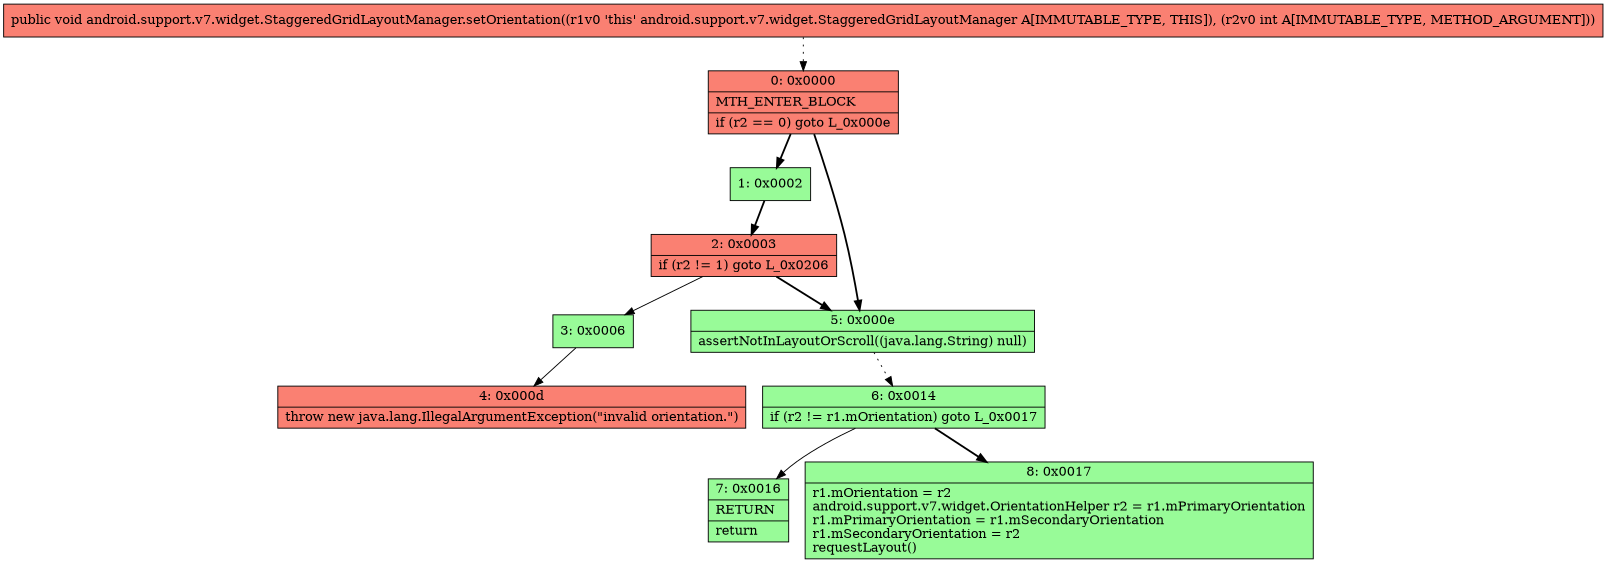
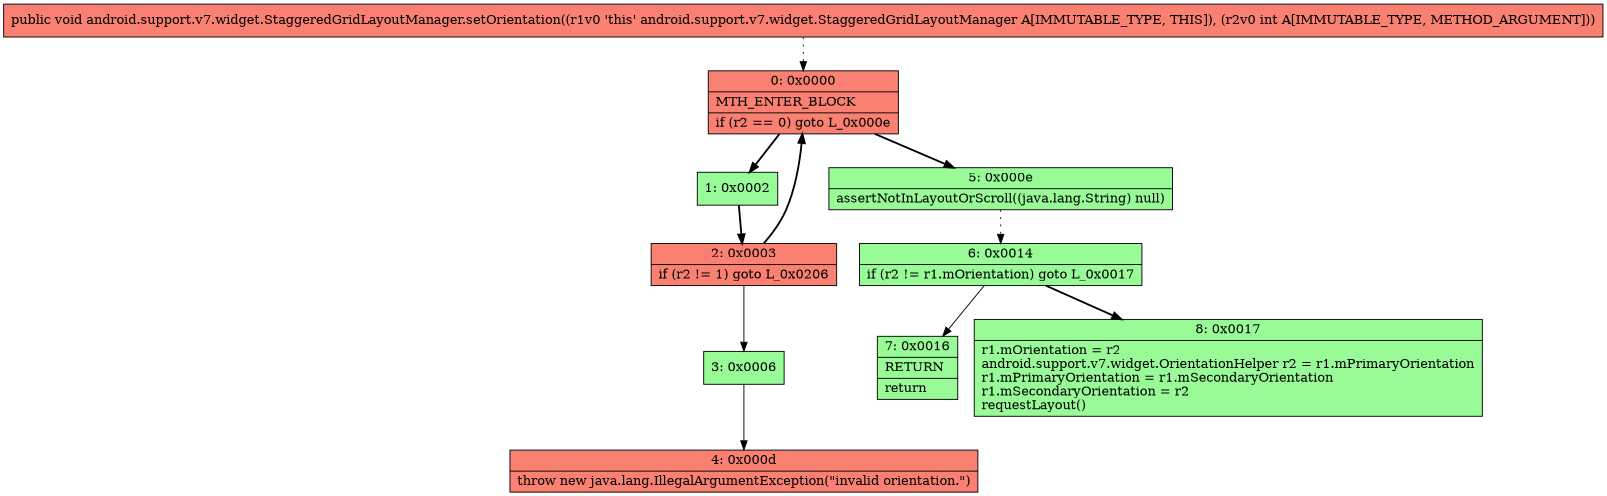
  digraph {
    node [fillcolor=palegreen shape=record style=filled]
    edge [style=bold]
    n1 [fillcolor=salmon label="{0\:\ 0x0000|MTH_ENTER_BLOCK\l|if (r2 == 0) goto L_0x000e\l}"]
    n2 [label="{1\:\ 0x0002}"]
    n3 [label="{5\:\ 0x000e|assertNotInLayoutOrScroll((java.lang.String) null)\l}"]
    n4 [fillcolor=salmon label="{2\:\ 0x0003|if (r2 != 1) goto L_0x0206\l}"]
    n5 [label="{6\:\ 0x0014|if (r2 != r1.mOrientation) goto L_0x0017\l}"]
    n6 [label="{3\:\ 0x0006}"]
    n7 [fillcolor=salmon label="{4\:\ 0x000d|throw new java.lang.IllegalArgumentException(\"invalid orientation.\")\l}"]
    n8 [label="{7\:\ 0x0016|RETURN\l|return\l}"]
    n9 [label="{8\:\ 0x0017|r1.mOrientation = r2\landroid.support.v7.widget.OrientationHelper r2 = r1.mPrimaryOrientation\lr1.mPrimaryOrientation = r1.mSecondaryOrientation\lr1.mSecondaryOrientation = r2\lrequestLayout()\l}"]
    n10 [fillcolor=salmon label="{public void android.support.v7.widget.StaggeredGridLayoutManager.setOrientation((r1v0 'this' android.support.v7.widget.StaggeredGridLayoutManager A[IMMUTABLE_TYPE, THIS]), (r2v0 int A[IMMUTABLE_TYPE, METHOD_ARGUMENT])) }"]
    n1 -> n2
    n1 -> n3
    n2 -> n4
    n3 -> n5 [style=dotted]
-   n4 -> n3
+   n4 -> n1
    n4 -> n6 [style=solid]
    n5 -> n8 [style=solid]
    n5 -> n9
    n6 -> n7 [style=solid]
    n10 -> n1 [style=dotted]
  }
